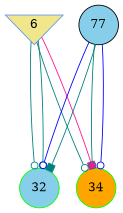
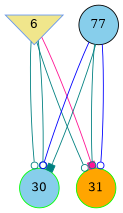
  digraph {
    ranksep=2.0
    node [color=green fillcolor=skyblue shape=circle style=filled]
    edge [arrowhead=odot color=teal]
    6 [color=cornflowerblue fillcolor=khaki shape=invtriangle]
    n2 [color=black label=77]
-   30 [label=32]
-   31 [fillcolor=orange label=34]
+   30
+   31 [fillcolor=orange]
    subgraph sub_1 {
      rank=same
      6
    }
    subgraph sub_2 {
      rank=same
      n2
    }
    subgraph sub_3 {
      rank=same
      30
      31
    }
    6 -> 30
    6 -> 30
    6 -> 31
    6 -> 31 [arrowhead=box color=deeppink]
    n2 -> 30 [color=blue]
    n2 -> 30 [arrowhead=box]
    n2 -> 31
    n2 -> 31 [color=blue]
  }
